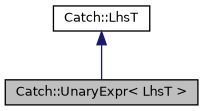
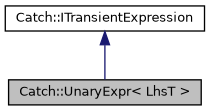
  digraph {
    node [color=black fontname=Helvetica fontsize=10 shape=record style=filled]
    n1 [fillcolor=grey75 fontcolor=black height=0.2 label="Catch::UnaryExpr\< LhsT \>" width=0.4]
-   n2 [fillcolor=white height=0.2 label="Catch::LhsT" width=0.4]
+   n2 [fillcolor=white height=0.2 label="Catch::ITransientExpression" width=0.4]
    n2 -> n1 [color=midnightblue dir=back fontname=Helvetica fontsize=10 labelfontname=Helvetica labelfontsize=10 style=solid]
  }
